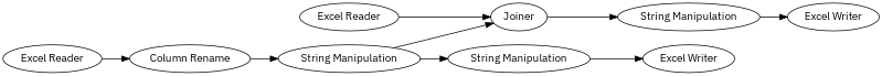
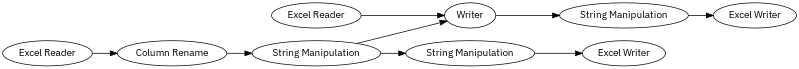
  digraph {
    rankdir=LR
    fontname="IBM Plex Sans"
    node [fontname="IBM Plex Sans"]
    edge [fontname="IBM Plex Sans"]
-   n1 [label=Joiner]
+   n1 [label=Writer]
    n2 [label="String Manipulation"]
    n3 [label="Excel Writer"]
    n4 [label="String Manipulation"]
    n5 [label="String Manipulation"]
    n6 [label="Excel Writer"]
    n7 [label="Excel Reader"]
    n8 [label="Excel Reader"]
    n9 [label="Column Rename"]
    n1 -> n2
    n2 -> n3
    n4 -> n1
    n4 -> n5
    n5 -> n6
    n7 -> n1
    n8 -> n9
    n9 -> n4
  }
